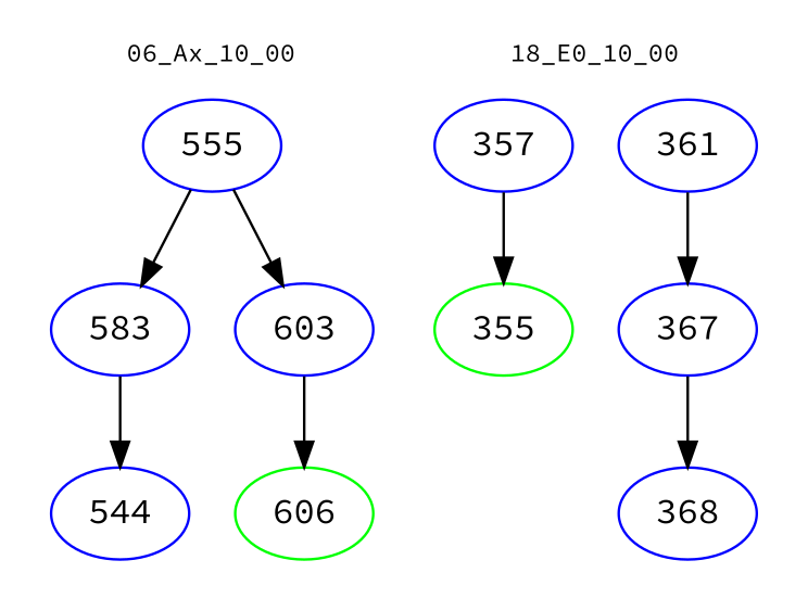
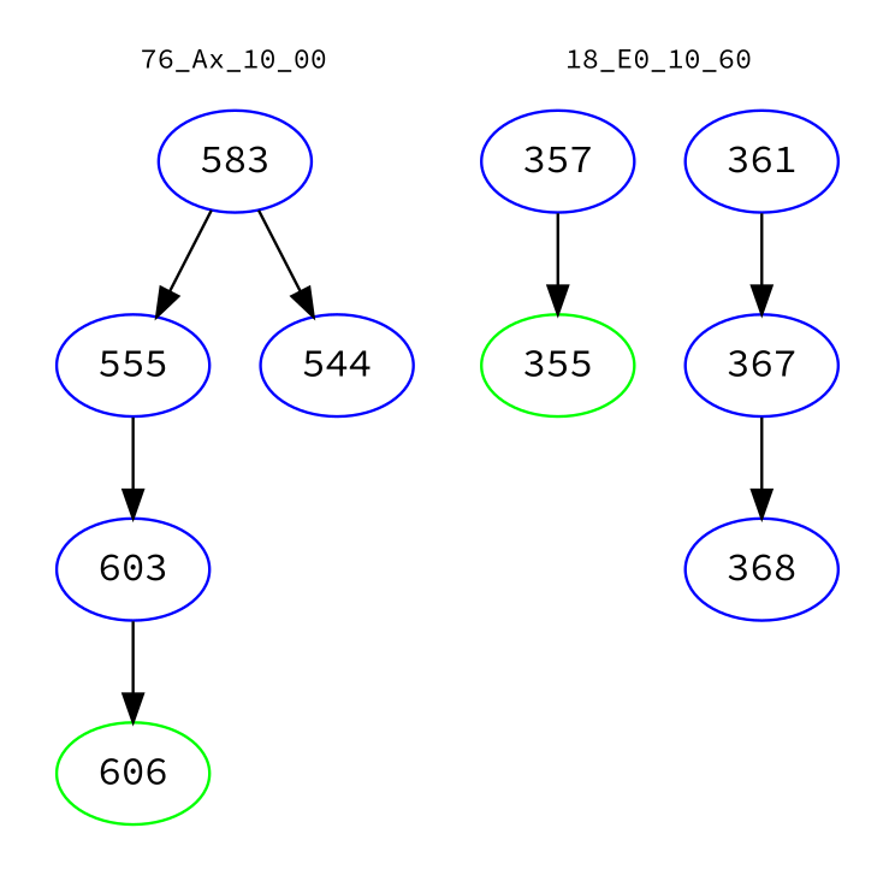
  digraph {
    fontname="Source Code Pro"
    node [color=blue fontname="Source Code Pro"]
    edge [color=black fontname="Source Code Pro"]
    n1 [label=555]
    n2 [label=583]
    n3 [label=603]
    n4 [label=544]
    n5 [color=green label=606]
    n6 [label=361]
    n7 [label=357]
    n8 [label=367]
    n9 [color=green label=355]
    n10 [label=368]
    subgraph cluster_1 {
      color=white
      fontsize=10
-     label="06_Ax_10_00"
+     label="76_Ax_10_00"
      n1
      n2
      n3
      n4
      n5
    }
    subgraph cluster_2 {
      color=white
      fontsize=10
-     label="18_E0_10_00"
+     label="18_E0_10_60"
      n6
      n7
      n8
      n9
      n10
    }
-   n1 -> n2
+   n2 -> n1
    n1 -> n3
    n2 -> n4
    n3 -> n5
    n6 -> n8
    n7 -> n9
    n8 -> n10
  }
